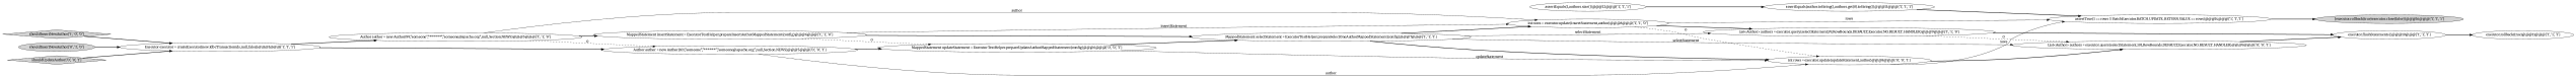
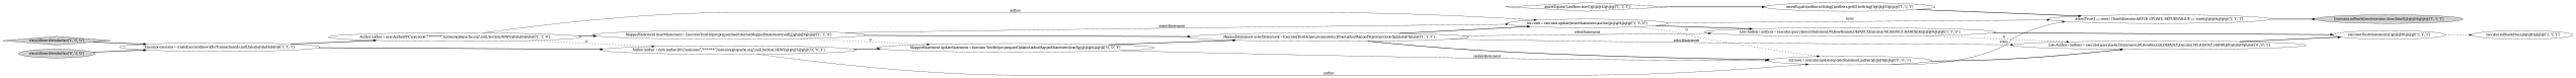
  digraph {
    fontname=Merriweather
    rankdir=LR
    node [fillcolor=white fontname=Merriweather shape=ellipse style=filled]
    edge [fontname=Merriweather style=bold]
    n1 [label="Executor executor = createExecutor(new JdbcTransaction(ds,null,false))@@@3@@@['1', '1', '1']"]
    n2 [label="Author author = new Author(99,\"someone\",\"******\",\"someone@apache.org\",null,Section.NEWS)@@@5@@@['1', '1', '0']"]
    n3 [label="Author author = new Author(101,\"someone\",\"******\",\"someone@apache.org\",null,Section.NEWS)@@@5@@@['0', '0', '1']"]
    n4 [label="int rows = executor.update(insertStatement,author)@@@8@@@['1', '1', '0']"]
    n5 [label="MappedStatement insertStatement = ExecutorTestHelper.prepareInsertAuthorMappedStatement(config)@@@6@@@['1', '1', '0']"]
    n6 [label="MappedStatement updateStatement = ExecutorTestHelper.prepareUpdateAuthorMappedStatement(config)@@@6@@@['0', '0', '1']"]
    n7 [label="int rows = executor.update(updateStatement,author)@@@8@@@['0', '0', '1']"]
    n8 [fillcolor=lightgray label="shouldInsertNewAuthor['1', '0', '0']" shape=diamond]
    n9 [label="executor.flushStatements()@@@10@@@['1', '1', '1']"]
    n10 [label="executor.rollback(true)@@@11@@@['1', '1', '1']"]
    n11 [label="List<Author> authors = executor.query(selectStatement,99,RowBounds.DEFAULT,Executor.NO_RESULT_HANDLER)@@@9@@@['1', '1', '0']"]
    n12 [label="List<Author> authors = executor.query(selectStatement,101,RowBounds.DEFAULT,Executor.NO_RESULT_HANDLER)@@@9@@@['0', '0', '1']"]
    n13 [fillcolor=lightgray label="{executor.rollback(true)executor.close(false)}@@@16@@@['1', '1', '1']"]
    n14 [label="assertTrue(1 == rows || BatchExecutor.BATCH_UPDATE_RETURN_VALUE == rows)@@@14@@@['1', '1', '1']"]
    n15 [label="MappedStatement selectStatement = ExecutorTestHelper.prepareSelectOneAuthorMappedStatement(config)@@@7@@@['1', '1', '1']"]
-   n16 [label="assertEquals(1,authors.size())@@@12@@@['1', '1', '1']"]
+   n16 [label="assertEquals(1,authors.size())@@@12@@@['1', '1', '1']" shape=diamond]
    n17 [label="assertEquals(author.toString(),authors.get(0).toString())@@@13@@@['1', '1', '1']"]
    n18 [fillcolor=lightgray label="shouldInsertNewAuthor['0', '1', '0']"]
-   n19 [fillcolor=lightgray label="shouldUpdateAuthor['0', '0', '1']" shape=diamond]
    n1 -> n2
    n1 -> n3
    n2 -> n3 [label=0 style=dashed]
    n2 -> n4 [label=author style=solid]
    n2 -> n5
    n3 -> n6
    n3 -> n7 [label=author style=solid]
    n4 -> n7 [label=0 style=dashed]
    n4 -> n11
    n4 -> n14 [label=rows style=solid]
    n5 -> n4 [label=insertStatement style=solid]
    n5 -> n6 [label=0 style=dashed]
    n5 -> n15
    n6 -> n7 [label=updateStatement style=solid]
    n6 -> n15
    n7 -> n12
    n7 -> n14 [label=rows style=solid]
    n8 -> n1
-   n9 -> n10
+   n9 -> n10 [style=dashed]
    n11 -> n9
    n11 -> n12 [label=0 style=dashed]
    n12 -> n9
    n14 -> n13
    n15 -> n4
    n15 -> n7
    n15 -> n11 [label=selectStatement style=solid]
    n15 -> n12 [label=selectStatement style=solid]
    n16 -> n17
    n17 -> n14
    n18 -> n1
-   n19 -> n1
  }
